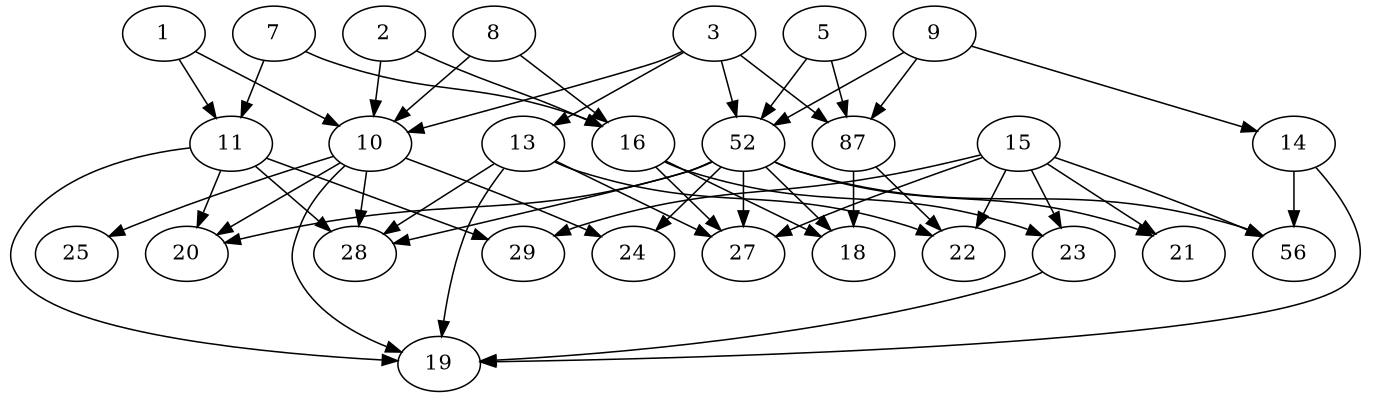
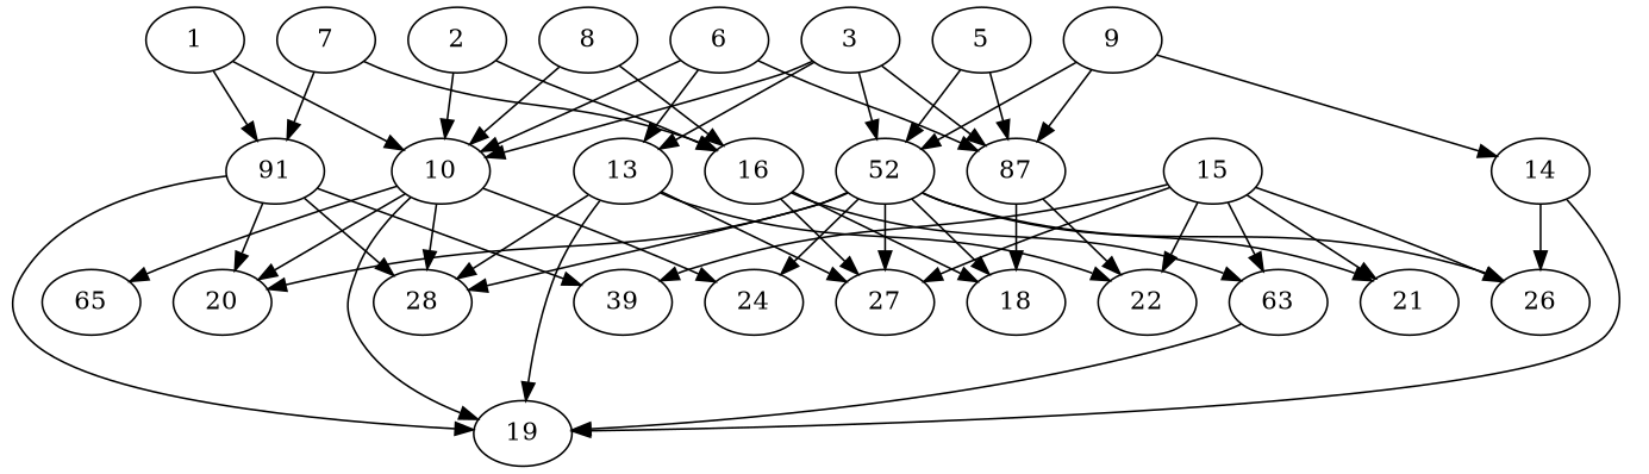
  digraph {
    node [alpha=0.12]
    1 [alpha=0.20 expect_size=2727176605728297]
    10 [alpha=0.05 expect_size=123766483667937120]
-   11 [alpha=0.05 expect_size=511030236790546688]
+   11 [alpha=0.05 expect_size=511030236790546688 label=91]
    19 [expect_size=2803654782112898]
    20 [alpha=0.14 expect_size=80381006044987392]
    24 [alpha=0.01 expect_size=12063520782312]
-   25 [alpha=0.04 expect_size=501106255643612]
+   25 [alpha=0.04 expect_size=501106255643612 label=65]
    28 [alpha=0.02 expect_size=186665341417398016]
-   29 [expect_size=84162673900997574656]
+   29 [expect_size=84162673900997574656 label=39]
    2 [alpha=0.02 expect_size=523332347432692608]
    16 [alpha=0.13 expect_size=93778935334043648]
    18 [alpha=0.15 expect_size=544184313552223744]
    27 [alpha=0.14 expect_size=1140474308446589]
-   23 [alpha=0.02 expect_size=1097121536994705408]
+   23 [alpha=0.02 expect_size=1097121536994705408 label=63]
    3 [alpha=0.05 expect_size=5745106641592224]
    n16 [alpha=0.18 expect_size=2444459392089458 label=52]
    13 [alpha=0.19 expect_size=1647140412232637]
    n18 [alpha=0.11 expect_size=60027144900429 label=87]
    21 [alpha=0.15 expect_size=6284764402909062]
-   26 [expect_size=33072400680147 label=56]
+   26 [expect_size=33072400680147]
    22 [alpha=0.10 expect_size=164879597276859264]
    15 [alpha=0.11 expect_size=51409475076096000000]
    5 [alpha=0.10 expect_size=633207247869762944]
+   6 [alpha=0.11 expect_size=7760714842528284672]
    7 [alpha=0.10 expect_size=4211758641327374336]
    8 [alpha=0.09 expect_size=78131669931917312]
    9 [expect_size=7370171545074364]
    14 [alpha=0.07 expect_size=131860957626878]
    1 -> 10
    1 -> 11
    10 -> 19
    10 -> 20
    10 -> 24
    10 -> 25
    10 -> 28
    11 -> 19
    11 -> 20
    11 -> 28
    11 -> 29
    2 -> 10
    2 -> 16
    16 -> 18
    16 -> 27
    16 -> 23
    23 -> 19
    3 -> 10
    3 -> n16
    3 -> 13
    3 -> n18
    n16 -> 20
    n16 -> 24
    n16 -> 28
    n16 -> 18
    n16 -> 27
    n16 -> 21
    n16 -> 26
    13 -> 19
    13 -> 28
    13 -> 27
    13 -> 22
    n18 -> 18
    n18 -> 22
    15 -> 29
    15 -> 27
    15 -> 23
    15 -> 21
    15 -> 26
    15 -> 22
    5 -> n16
    5 -> n18
+   6 -> 10
+   6 -> 13
+   6 -> n18
    7 -> 11
    7 -> 16
    8 -> 10
    8 -> 16
    9 -> n16
    9 -> n18
    9 -> 14
    14 -> 19
    14 -> 26
  }
